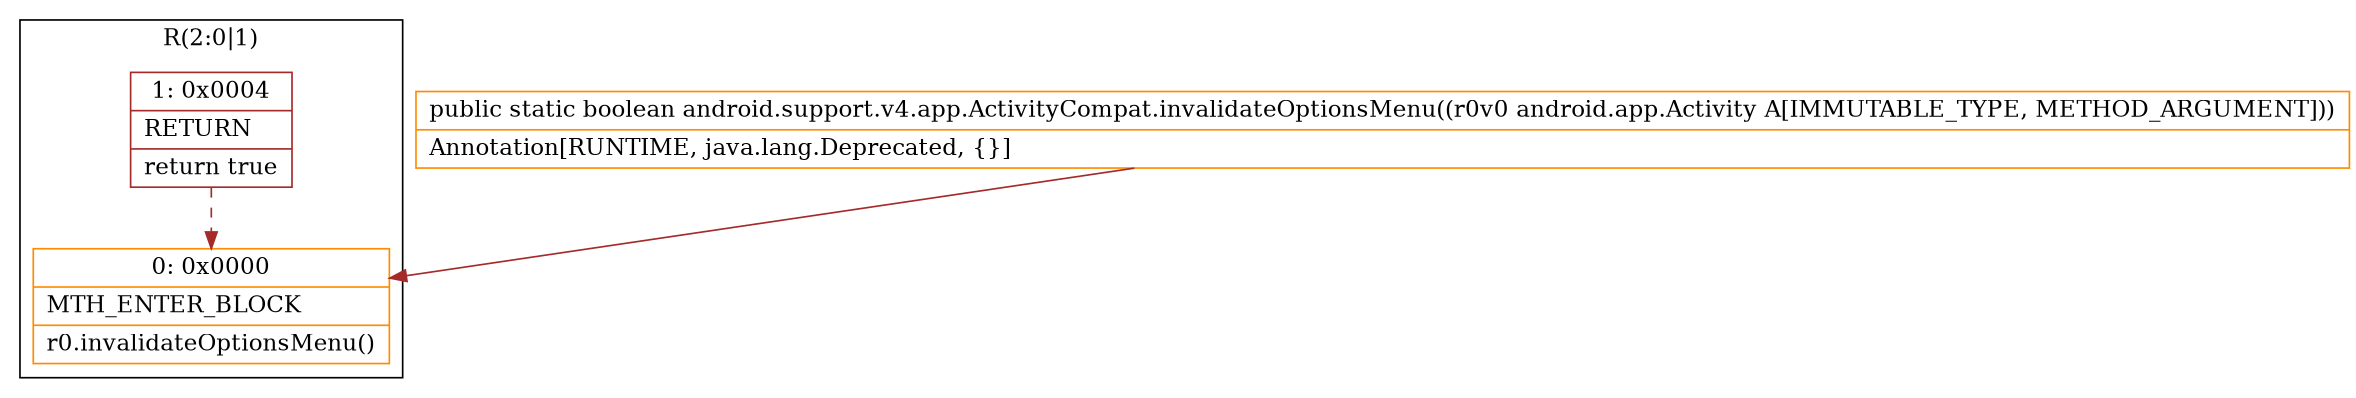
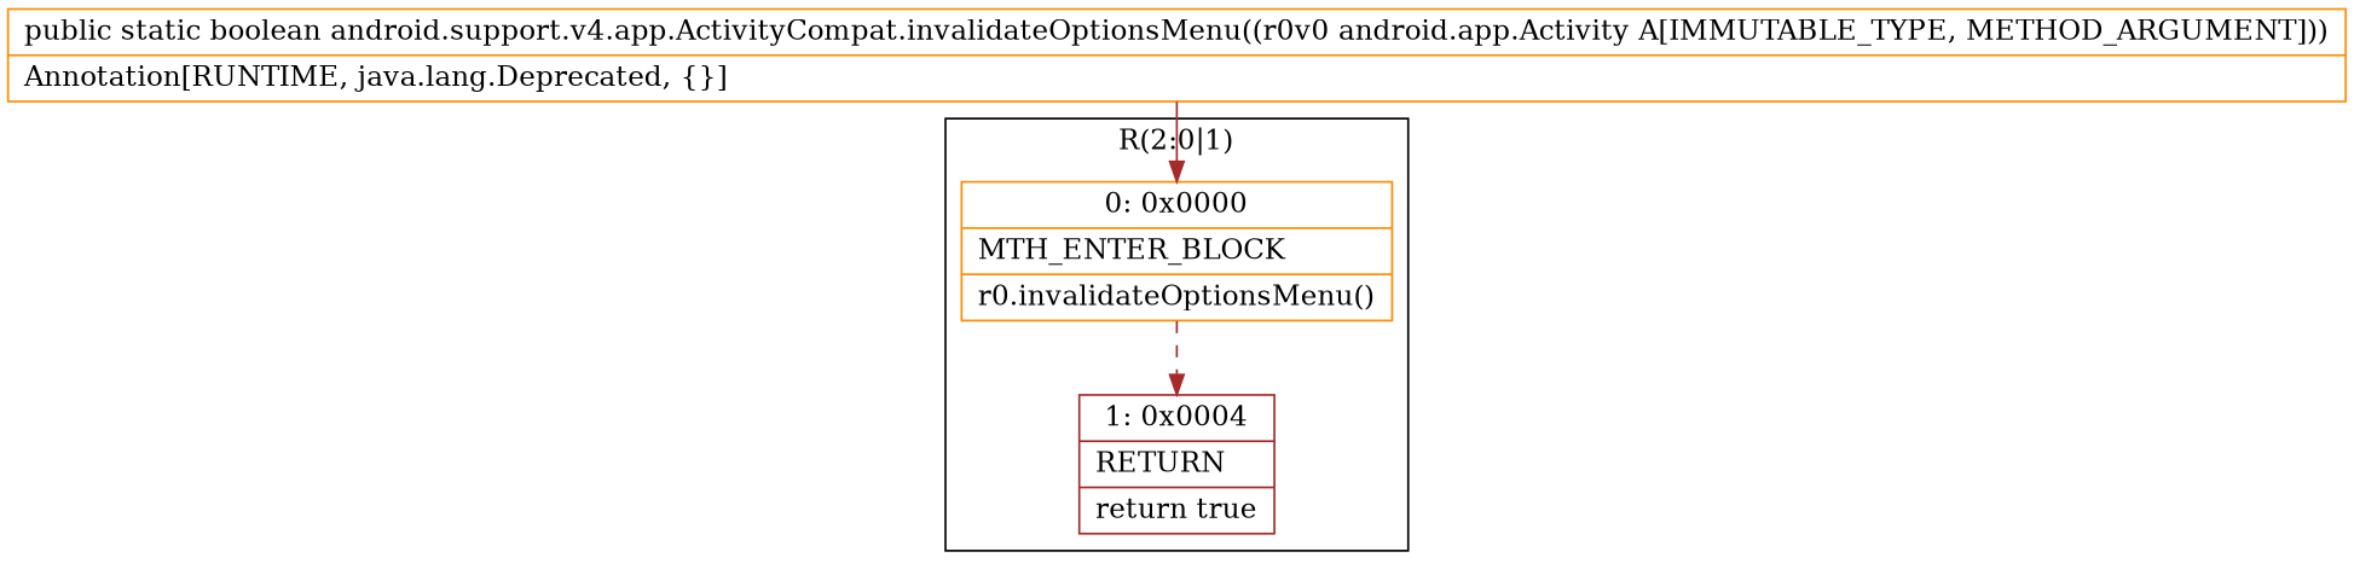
  digraph {
    node [color=darkorange shape=record]
    edge [color=brown]
    n1 [label="{0\:\ 0x0000|MTH_ENTER_BLOCK\l|r0.invalidateOptionsMenu()\l}"]
    n2 [color=brown label="{1\:\ 0x0004|RETURN\l|return true\l}"]
    n3 [label="{public static boolean android.support.v4.app.ActivityCompat.invalidateOptionsMenu((r0v0 android.app.Activity A[IMMUTABLE_TYPE, METHOD_ARGUMENT]))  | Annotation[RUNTIME, java.lang.Deprecated, \{\}]\l}"]
    subgraph cluster_1 {
      label="R(2:0|1)"
      n1
      n2
    }
-   n2 -> n1 [style=dashed]
+   n1 -> n2 [style=dashed]
    n3 -> n1 [style=solid]
  }
